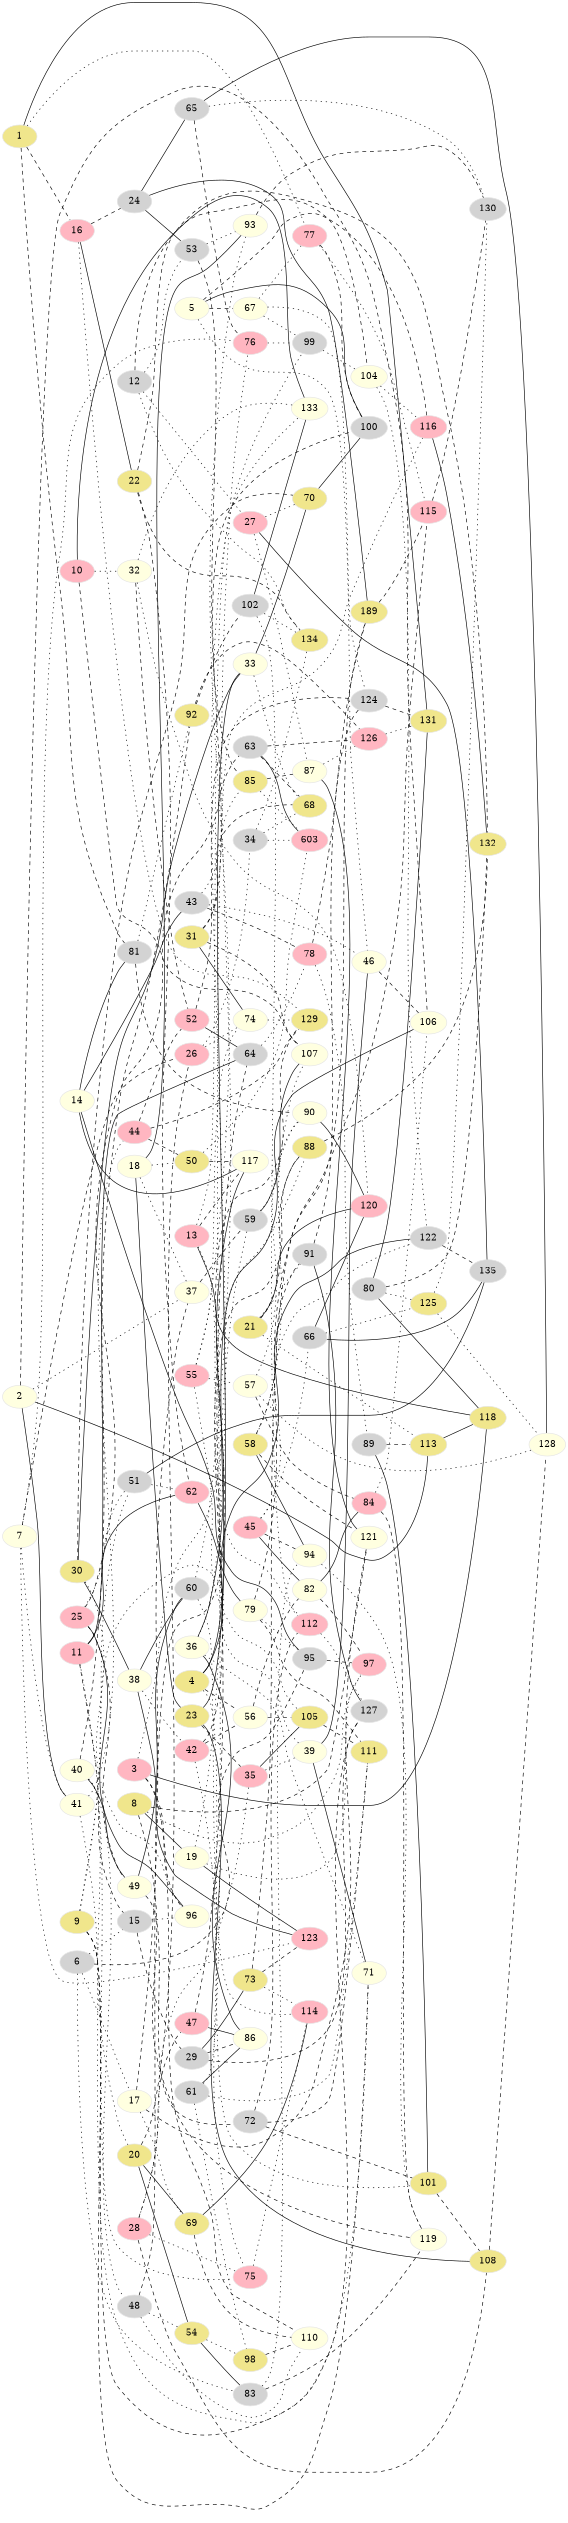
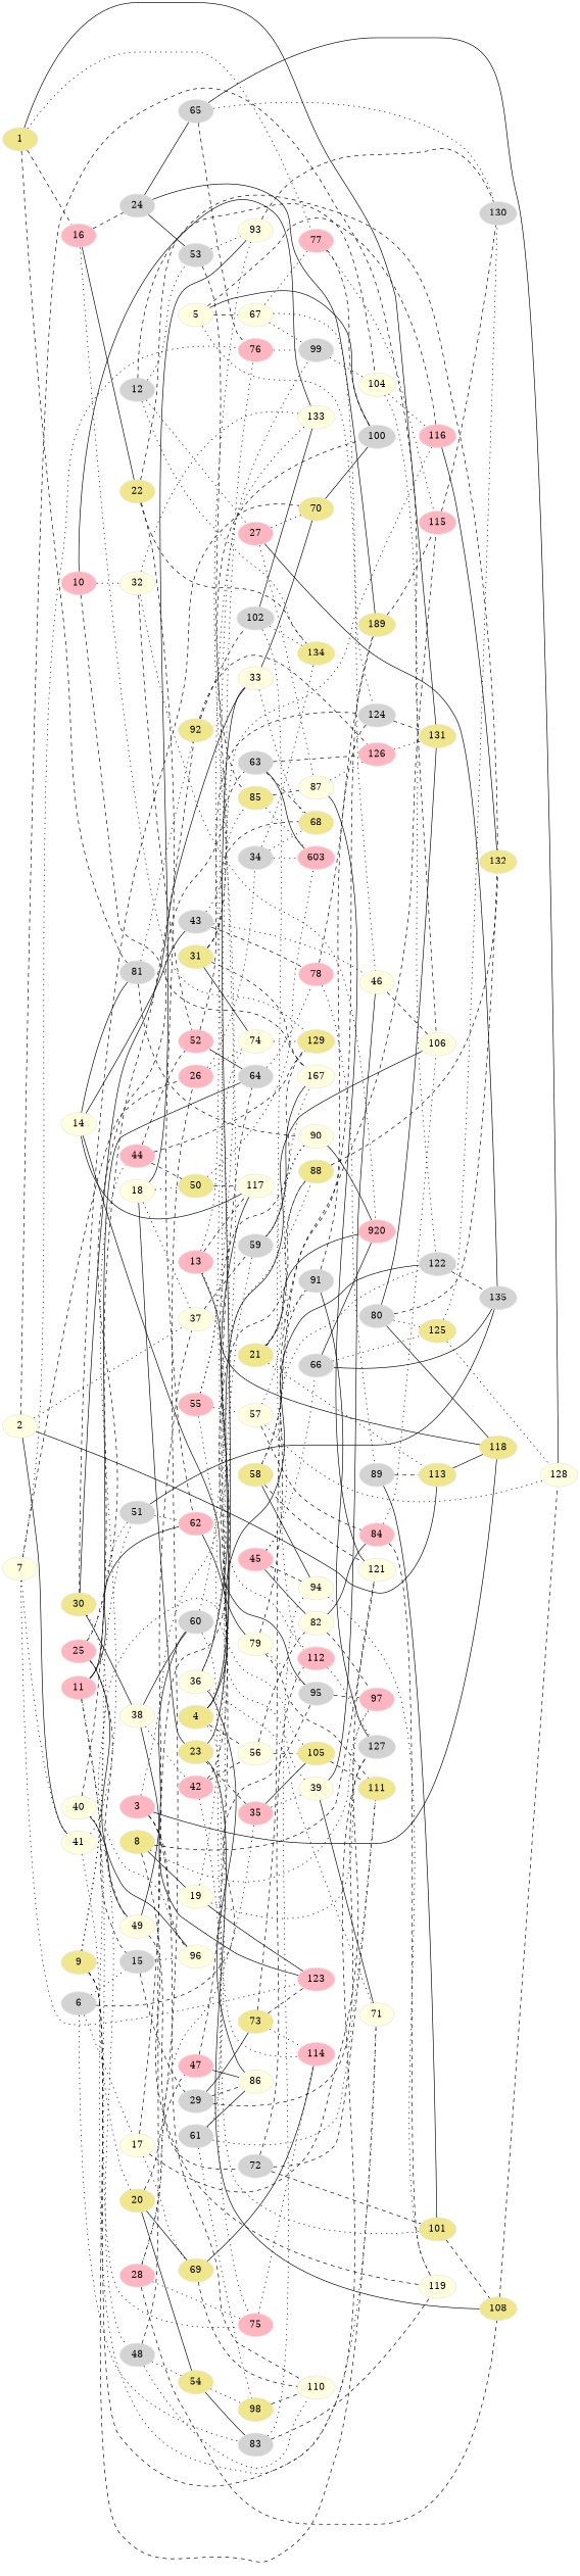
  graph {
    rankdir=LR
    node [color=gray90 fillcolor=lightyellow style=filled]
    edge [style=dotted]
    1 [fillcolor=khaki]
    16 [fillcolor=lightpink]
    77 [fillcolor=lightpink]
    81 [fillcolor=lightgrey]
    131 [fillcolor=khaki]
    22 [fillcolor=khaki]
    24 [fillcolor=lightgrey]
    129 [fillcolor=khaki]
    100 [fillcolor=lightgrey]
    115 [fillcolor=lightpink]
    92 [fillcolor=khaki]
    90
    2
    37
    41
    106
    113 [fillcolor=khaki]
    59 [fillcolor=lightgrey]
    71
    44 [fillcolor=lightpink]
    118 [fillcolor=khaki]
    3 [fillcolor=lightpink]
    88 [fillcolor=khaki]
    96
    110
    132 [fillcolor=khaki]
    4 [fillcolor=khaki]
    56
    101 [fillcolor=khaki]
    122 [fillcolor=lightgrey]
    105 [fillcolor=khaki]
    82
    108 [fillcolor=khaki]
    135 [fillcolor=lightgrey]
    5
    46
    67
    116 [fillcolor=lightpink]
    99 [fillcolor=lightgrey]
    124 [fillcolor=lightgrey]
    6 [fillcolor=lightgrey]
    15 [fillcolor=lightgrey]
    17
    83 [fillcolor=lightgrey]
    95 [fillcolor=lightgrey]
    29 [fillcolor=lightgrey]
    121
    69 [fillcolor=khaki]
    119
    94
    97 [fillcolor=lightpink]
    7
    26 [fillcolor=lightpink]
    76 [fillcolor=lightpink]
    123 [fillcolor=lightpink]
    34 [fillcolor=lightgrey]
    74
    8 [fillcolor=khaki]
    19
    9 [fillcolor=khaki]
    39
    51 [fillcolor=lightgrey]
    127 [fillcolor=lightgrey]
    62 [fillcolor=lightpink]
    10 [fillcolor=lightpink]
    32
-   107
+   107 [label=167]
    133
-   120 [fillcolor=lightpink]
+   120 [fillcolor=lightpink label=920]
    52 [fillcolor=lightpink]
    47 [fillcolor=lightpink]
    64 [fillcolor=lightgrey]
    86
    11 [fillcolor=lightpink]
    20 [fillcolor=khaki]
    54 [fillcolor=khaki]
    79
    78 [fillcolor=lightpink]
    12 [fillcolor=lightgrey]
    27 [fillcolor=lightpink]
    53 [fillcolor=lightgrey]
    104
    134 [fillcolor=khaki]
    70 [fillcolor=khaki]
    87
    93
    85 [fillcolor=khaki]
    13 [fillcolor=lightpink]
    112 [fillcolor=lightpink]
    117
    14
    43 [fillcolor=lightgrey]
    73 [fillcolor=khaki]
    65 [fillcolor=lightgrey]
    n95 [fillcolor=khaki label=189]
    114 [fillcolor=lightpink]
    18
    23 [fillcolor=khaki]
    50 [fillcolor=khaki]
    33
    35 [fillcolor=lightpink]
    n102 [fillcolor=lightpink label=603]
    130 [fillcolor=lightgrey]
    98 [fillcolor=khaki]
    21 [fillcolor=khaki]
    91 [fillcolor=lightgrey]
    68 [fillcolor=khaki]
    128
    25 [fillcolor=lightpink]
    49
    63 [fillcolor=lightgrey]
    60 [fillcolor=lightgrey]
    72 [fillcolor=lightgrey]
    126 [fillcolor=lightpink]
    28 [fillcolor=lightpink]
    75 [fillcolor=lightpink]
    30 [fillcolor=khaki]
    38
    42 [fillcolor=lightpink]
    31 [fillcolor=khaki]
    111 [fillcolor=khaki]
    36
    40
    48 [fillcolor=lightgrey]
    102 [fillcolor=lightgrey]
    89 [fillcolor=lightgrey]
    45 [fillcolor=lightpink]
    66 [fillcolor=lightgrey]
    125 [fillcolor=khaki]
    84 [fillcolor=lightpink]
    55 [fillcolor=lightpink]
    57
    58 [fillcolor=khaki]
    61 [fillcolor=lightgrey]
    80 [fillcolor=lightgrey]
    1 -- 16 [style=dashed]
    1 -- 77
    1 -- 81 [style=dashed]
    1 -- 131 [style=solid]
    16 -- 22 [style=solid]
    16 -- 24 [style=dashed]
    16 -- 129
    77 -- 100 [style=dashed]
    77 -- 115
    81 -- 92
    81 -- 90 [style=dashed]
    22 -- 132 [style=dashed]
    22 -- 62 [style=dashed]
    22 -- 134 [style=dashed]
    24 -- 53 [style=solid]
    24 -- 65 [style=solid]
    24 -- n95 [style=solid]
    115 -- 130 [style=dashed]
    92 -- 126 [style=dashed]
    92 -- 102 [style=dashed]
    90 -- 120 [style=solid]
    2 -- 37
    2 -- 41 [style=solid]
    2 -- 106 [style=dashed]
    2 -- 113 [style=solid]
    37 -- 59 [style=dashed]
    41 -- 71
    41 -- 44
    113 -- 118 [style=solid]
    59 -- 90
    59 -- 107 [style=solid]
    44 -- 129 [style=dashed]
    44 -- 52 [style=dashed]
    44 -- 50 [style=dashed]
    3 -- 118 [style=solid]
    3 -- 88
    3 -- 96 [style=dashed]
    3 -- 110 [style=dashed]
    88 -- 132 [style=dashed]
    4 -- 106 [style=solid]
    4 -- 56 [style=dashed]
    4 -- 101
    4 -- 122 [style=solid]
    56 -- 105 [style=dashed]
    56 -- 82 [style=dashed]
    101 -- 108 [style=dashed]
    122 -- 135 [style=dashed]
    105 -- 111 [style=dashed]
    82 -- 97 [style=dashed]
    82 -- 84 [style=solid]
    108 -- 128 [style=dashed]
    5 -- 100 [style=solid]
    5 -- 46
    5 -- 67 [style=dashed]
    5 -- 116 [style=dashed]
    46 -- 106 [style=dashed]
    67 -- 77
    67 -- 99
    67 -- 124
    116 -- 132 [style=solid]
    99 -- 104
    124 -- 131 [style=dashed]
    6 -- 15
    6 -- 17
    6 -- 83
    6 -- 95 [style=dashed]
    15 -- 96
    15 -- 29 [style=dashed]
    17 -- 37 [style=dashed]
    17 -- 121 [style=dashed]
    17 -- 69
    83 -- 119 [style=dashed]
    83 -- 94
    95 -- 97 [style=dashed]
    29 -- 127 [style=dashed]
    29 -- 86 [style=dashed]
    29 -- 73 [style=solid]
    69 -- 110 [style=dashed]
    69 -- 114 [style=solid]
    94 -- 119
    7 -- 41
    7 -- 26 [style=dashed]
    7 -- 76
    7 -- 123
    26 -- 34
    26 -- 74
    76 -- 99
    34 -- 134
    34 -- n102
    34 -- 68
    74 -- 129
    8 -- 121 [style=dashed]
    8 -- 119 [style=dashed]
    8 -- 97
    8 -- 19 [style=solid]
    19 -- 59
    19 -- 97
    19 -- 123 [style=solid]
    9 -- 71 [style=dashed]
    9 -- 39
    9 -- 51
    9 -- 127 [style=dashed]
    39 -- 71 [style=solid]
    39 -- 46 [style=solid]
    51 -- 135 [style=solid]
    51 -- 62
    62 -- 79 [style=solid]
    10 -- 32
    10 -- 107 [style=dashed]
    10 -- 133 [style=solid]
    32 -- 133
    32 -- 120
    32 -- 52 [style=dashed]
    52 -- 124 [style=dashed]
    52 -- 64 [style=solid]
    47 -- 64 [style=dashed]
    47 -- 86 [style=solid]
    64 -- 78
    11 -- 15 [style=dashed]
    11 -- 62 [style=solid]
    11 -- 64 [style=solid]
    11 -- 20
    20 -- 69 [style=solid]
    20 -- 26 [style=dashed]
    20 -- 54 [style=solid]
    54 -- 83 [style=solid]
    54 -- 98
    79 -- 115 [style=dashed]
    79 -- 95
    79 -- 111 [style=dashed]
    78 -- n95 [style=dashed]
    78 -- 89
    12 -- 27
    12 -- 53
    12 -- 104 [style=dashed]
    12 -- 134
    27 -- 135 [style=solid]
    27 -- 70
    27 -- 87
    53 -- 93
    53 -- 85 [style=dashed]
    104 -- 122
    104 -- 116
    70 -- 100 [style=solid]
    87 -- 121 [style=solid]
    87 -- 126
    93 -- 130 [style=dashed]
    85 -- 87 [style=dashed]
    85 -- n102
    13 -- 118 [style=solid]
    13 -- 133
    13 -- 112
    13 -- 117 [style=dashed]
    112 -- 127
    14 -- 81 [style=solid]
    14 -- 95 [style=solid]
    14 -- 117 [style=solid]
    14 -- 43 [style=solid]
    43 -- 46
    43 -- 78 [style=dashed]
    43 -- 85
    73 -- 123 [style=dashed]
    73 -- n95 [style=dashed]
    73 -- 114
    65 -- 76 [style=dashed]
    65 -- 130
    65 -- 128 [style=solid]
    n95 -- 115 [style=dashed]
    18 -- 37
    18 -- 93 [style=solid]
    18 -- 23 [style=solid]
    18 -- 50
    23 -- 108 [style=solid]
    23 -- 33 [style=solid]
    23 -- 35 [style=dashed]
    50 -- 117 [style=dashed]
    50 -- n102
    33 -- 70 [style=solid]
    33 -- 68
    35 -- 105 [style=solid]
    35 -- 39
    98 -- 110 [style=dashed]
    21 -- 113
    21 -- 88 [style=dashed]
    21 -- 120 [style=solid]
    21 -- 91
    91 -- 124 [style=dashed]
    91 -- 127 [style=solid]
    25 -- 96 [style=solid]
    25 -- 51
    25 -- 49 [style=dashed]
    25 -- 63 [style=dashed]
    49 -- 60 [style=solid]
    49 -- 72 [style=dashed]
    63 -- n102 [style=solid]
    63 -- 68 [style=dashed]
    63 -- 126 [style=dashed]
    60 -- 76
    60 -- 114
    72 -- 101 [style=dashed]
    72 -- 112 [style=dashed]
    72 -- 111 [style=dashed]
    126 -- 131
    28 -- 108 [style=dashed]
    28 -- 47 [style=dashed]
    28 -- 35
    28 -- 75
    75 -- 114
    30 -- 96
    30 -- 70 [style=dashed]
    30 -- 33 [style=solid]
    30 -- 38 [style=solid]
    38 -- 123 [style=solid]
    38 -- 60 [style=solid]
    38 -- 42
    42 -- 88 [style=dashed]
    42 -- 56 [style=dashed]
    42 -- 75
    31 -- 100 [style=dashed]
    31 -- 74 [style=solid]
    31 -- 107 [style=dashed]
    31 -- 68 [style=dashed]
    36 -- 71
    36 -- 99
    36 -- 86 [style=solid]
    36 -- 117 [style=solid]
    40 -- 92 [style=dashed]
    40 -- 49 [style=solid]
    40 -- 75
    40 -- 48
    48 -- 129 [style=dashed]
    48 -- 110
    48 -- 54
    102 -- 133 [style=solid]
    102 -- 134
    102 -- 112
    89 -- 113 [style=dashed]
    89 -- 101 [style=solid]
    45 -- 122
    45 -- 82 [style=solid]
    45 -- 94 [style=dashed]
    45 -- 66
    66 -- 135 [style=solid]
    66 -- 120 [style=solid]
    66 -- 125
    125 -- 130
    125 -- 128
    84 -- 106
    84 -- 119 [style=dashed]
    55 -- 105
    55 -- 74
    55 -- 93
    55 -- 57
    57 -- 90
    57 -- 128
    57 -- 84 [style=dashed]
    58 -- 121 [style=dashed]
    58 -- 94 [style=solid]
    58 -- 107
    58 -- 91 [style=dashed]
    61 -- 116
    61 -- 86 [style=solid]
    61 -- 98
    61 -- 111
    80 -- 131 [style=solid]
    80 -- 118 [style=solid]
    80 -- 132 [style=dashed]
    80 -- 125
  }
